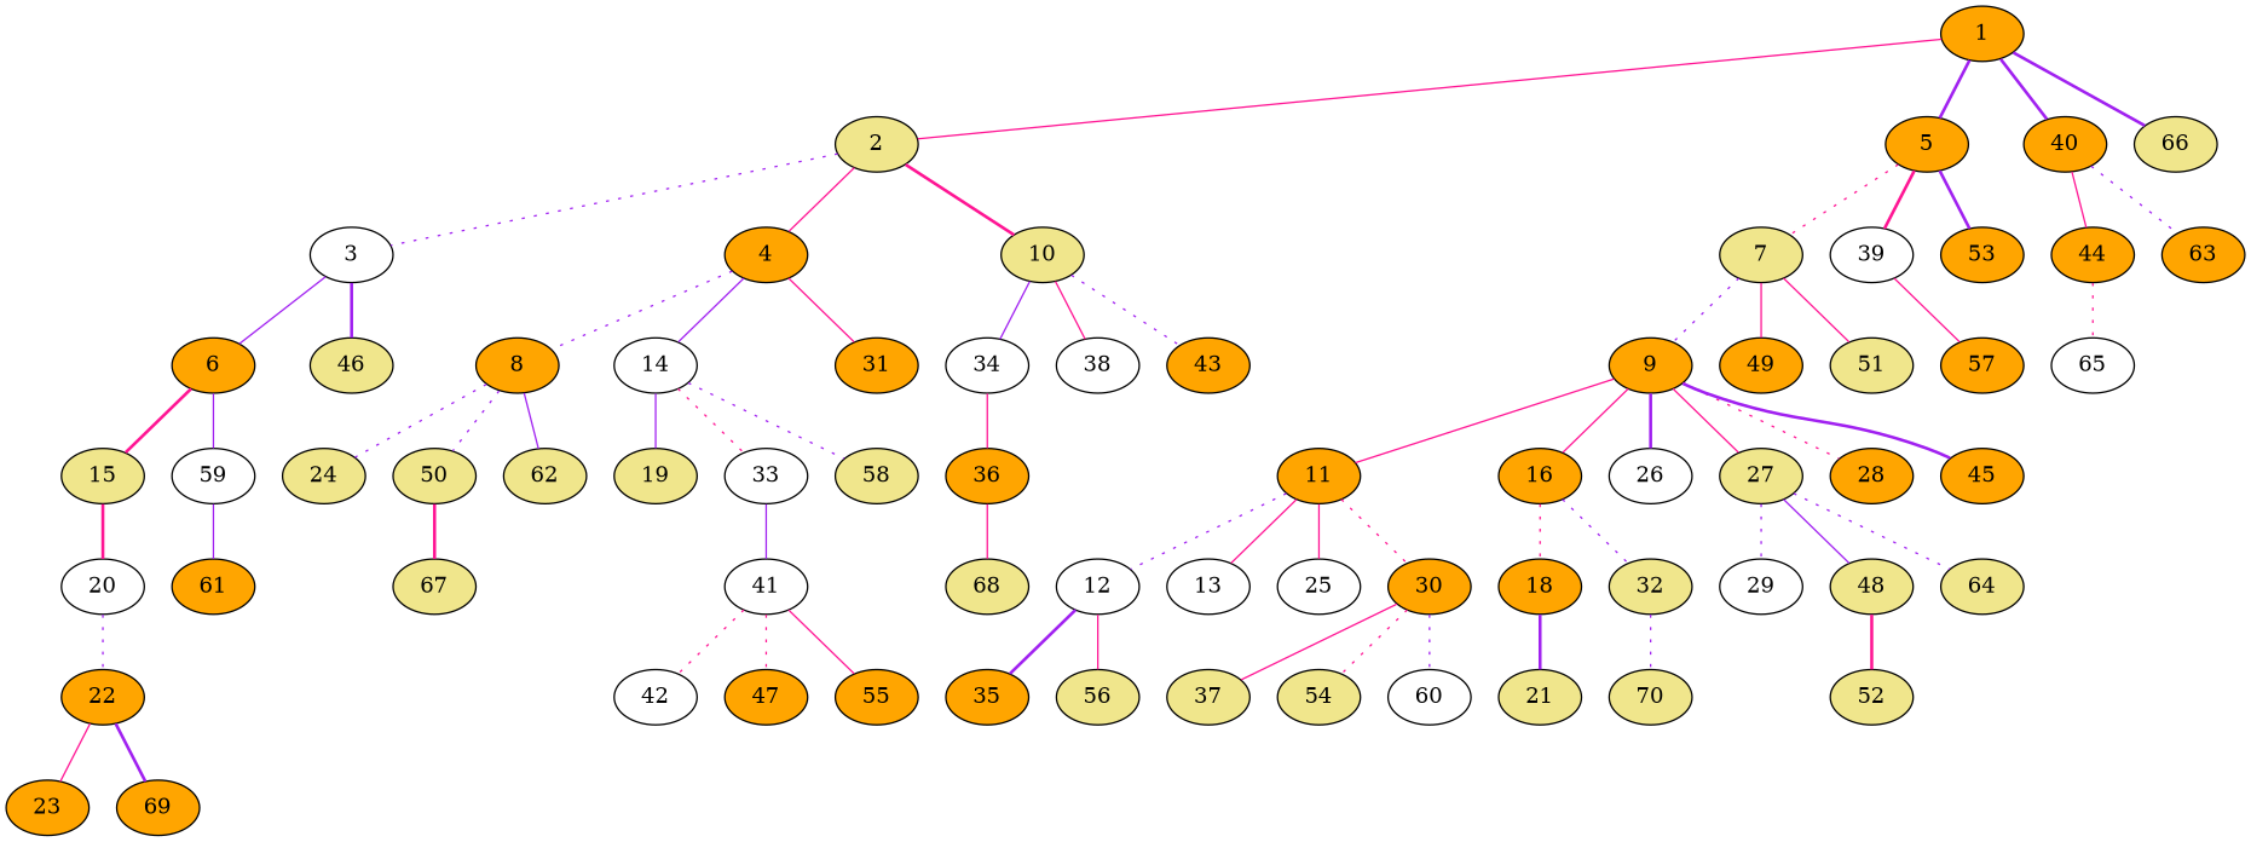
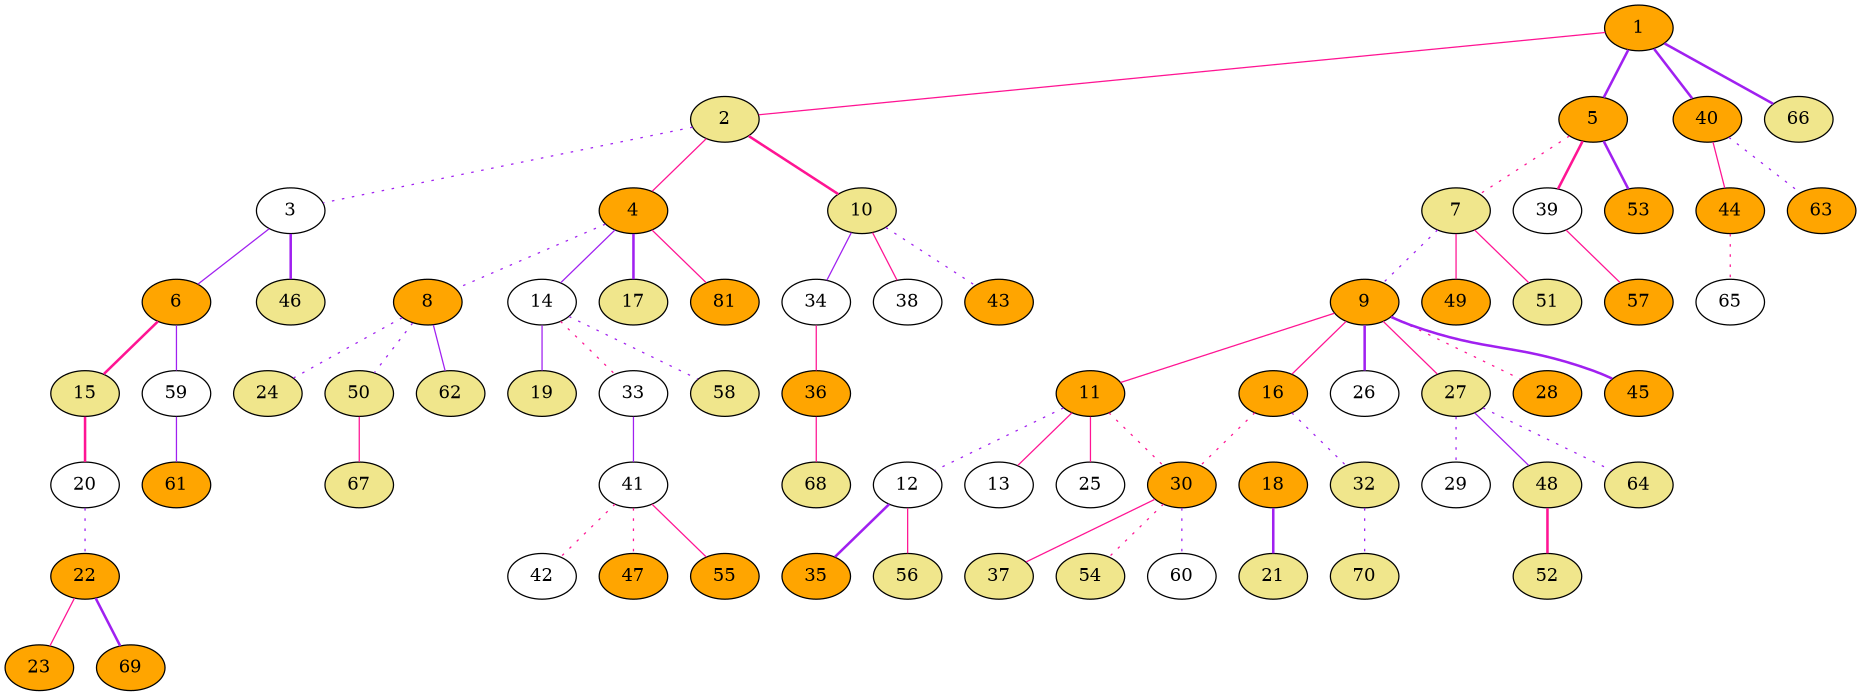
  graph {
    fontname="DejaVu Serif"
    node [fillcolor=orange fontname="DejaVu Serif" style=filled]
    edge [color=purple fontname="DejaVu Serif" style=solid]
    2 [fillcolor=khaki]
    1
    5
    40
    66 [fillcolor=khaki]
    3 [fillcolor=white]
    4
    10 [fillcolor=khaki]
    7 [fillcolor=khaki]
    39 [fillcolor=white]
    53
    44
    63
    6
    46 [fillcolor=khaki]
    8
    14 [fillcolor=white]
-   31
+   17 [fillcolor=khaki]
+   31 [label=81]
    34 [fillcolor=white]
    38 [fillcolor=white]
    43
    9
    49
    51 [fillcolor=khaki]
    57
    65 [fillcolor=white]
    15 [fillcolor=khaki]
    59 [fillcolor=white]
    24 [fillcolor=khaki]
    50 [fillcolor=khaki]
    62 [fillcolor=khaki]
    19 [fillcolor=khaki]
    33 [fillcolor=white]
    58 [fillcolor=khaki]
    36
    20 [fillcolor=white]
    61
    67 [fillcolor=khaki]
    41 [fillcolor=white]
    11
    16
    26 [fillcolor=white]
    27 [fillcolor=khaki]
    28
    45
    22
    12 [fillcolor=white]
    13 [fillcolor=white]
    25 [fillcolor=white]
    30
    18
    32 [fillcolor=khaki]
    29 [fillcolor=white]
    48 [fillcolor=khaki]
    64 [fillcolor=khaki]
    35
    56 [fillcolor=khaki]
    37 [fillcolor=khaki]
    54 [fillcolor=khaki]
    60 [fillcolor=white]
    21 [fillcolor=khaki]
    70 [fillcolor=khaki]
    52 [fillcolor=khaki]
    68 [fillcolor=khaki]
    42 [fillcolor=white]
    47
    55
    23
    69
    2 -- 3 [style=dotted]
    2 -- 4 [color=deeppink]
    2 -- 10 [color=deeppink style=bold]
    1 -- 2 [color=deeppink]
    1 -- 5 [style=bold]
    1 -- 40 [style=bold]
    1 -- 66 [style=bold]
    5 -- 7 [color=deeppink style=dotted]
    5 -- 39 [color=deeppink style=bold]
    5 -- 53 [style=bold]
    40 -- 44 [color=deeppink]
    40 -- 63 [style=dotted]
    3 -- 6
    3 -- 46 [style=bold]
    4 -- 8 [style=dotted]
    4 -- 14
+   4 -- 17 [style=bold]
    4 -- 31 [color=deeppink]
    10 -- 34
    10 -- 38 [color=deeppink]
    10 -- 43 [style=dotted]
    7 -- 9 [style=dotted]
    7 -- 49 [color=deeppink]
    7 -- 51 [color=deeppink]
    39 -- 57 [color=deeppink]
    44 -- 65 [color=deeppink style=dotted]
    6 -- 15 [color=deeppink style=bold]
    6 -- 59
    8 -- 24 [style=dotted]
    8 -- 50 [style=dotted]
    8 -- 62
    14 -- 19
    14 -- 33 [color=deeppink style=dotted]
    14 -- 58 [style=dotted]
    34 -- 36 [color=deeppink]
    9 -- 11 [color=deeppink]
    9 -- 16 [color=deeppink]
    9 -- 26 [style=bold]
    9 -- 27 [color=deeppink]
    9 -- 28 [color=deeppink style=dotted]
    9 -- 45 [style=bold]
    15 -- 20 [color=deeppink style=bold]
    59 -- 61
-   50 -- 67 [color=deeppink style=bold]
+   50 -- 67 [color=deeppink]
    33 -- 41
    36 -- 68 [color=deeppink]
    20 -- 22 [style=dotted]
    41 -- 42 [color=deeppink style=dotted]
    41 -- 47 [color=deeppink style=dotted]
    41 -- 55 [color=deeppink]
    11 -- 12 [style=dotted]
    11 -- 13 [color=deeppink]
    11 -- 25 [color=deeppink]
    11 -- 30 [color=deeppink style=dotted]
-   16 -- 18 [color=deeppink style=dotted]
+   16 -- 30 [color=deeppink style=dotted]
    16 -- 32 [style=dotted]
    27 -- 29 [style=dotted]
    27 -- 48
    27 -- 64 [style=dotted]
    22 -- 23 [color=deeppink]
    22 -- 69 [style=bold]
    12 -- 35 [style=bold]
    12 -- 56 [color=deeppink]
    30 -- 37 [color=deeppink]
    30 -- 54 [color=deeppink style=dotted]
    30 -- 60 [style=dotted]
    18 -- 21 [style=bold]
    32 -- 70 [style=dotted]
    48 -- 52 [color=deeppink style=bold]
  }
